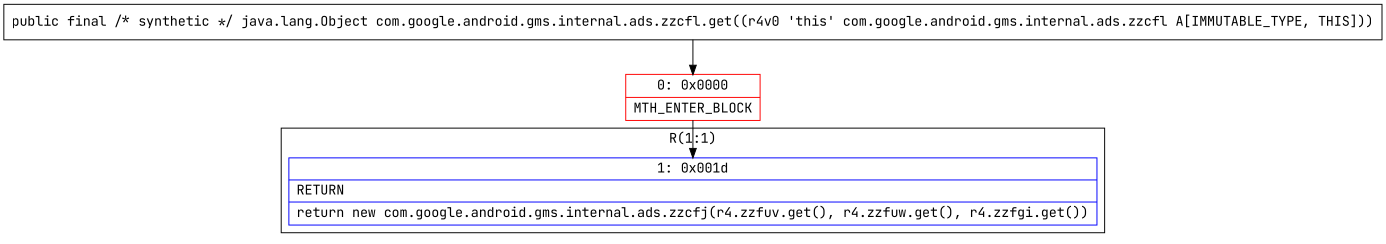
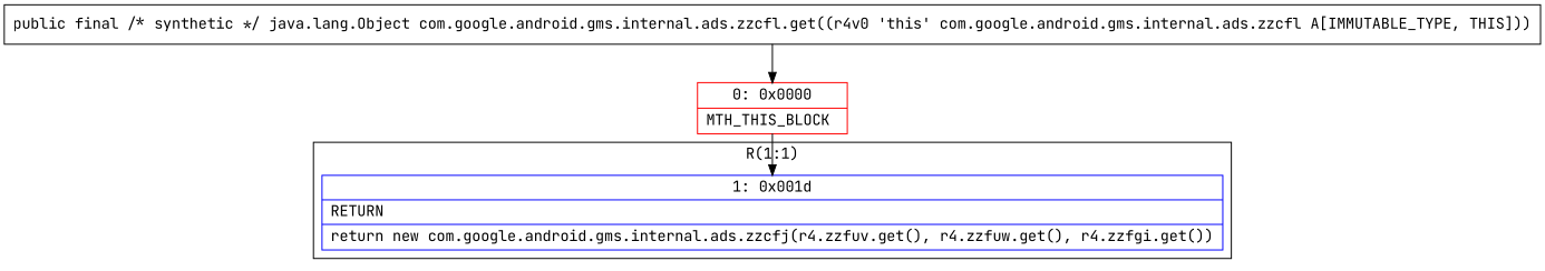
  digraph {
    fontname="JetBrains Mono"
    node [shape=record fontname="JetBrains Mono"]
    edge [fontname="JetBrains Mono"]
    n1 [color=blue label="{1\:\ 0x001d|RETURN\l|return new com.google.android.gms.internal.ads.zzcfj(r4.zzfuv.get(), r4.zzfuw.get(), r4.zzfgi.get())\l}"]
-   n2 [color=red label="{0\:\ 0x0000|MTH_ENTER_BLOCK\l}"]
+   n2 [color=red label="{0\:\ 0x0000|MTH_THIS_BLOCK\l}"]
    n3 [label="{public final \/* synthetic *\/ java.lang.Object com.google.android.gms.internal.ads.zzcfl.get((r4v0 'this' com.google.android.gms.internal.ads.zzcfl A[IMMUTABLE_TYPE, THIS])) }"]
    subgraph cluster_1 {
      label="R(1:1)"
      n1
    }
    n2 -> n1
    n3 -> n2
  }
